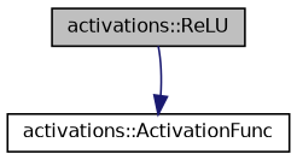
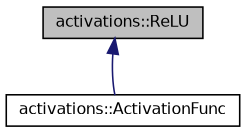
  digraph {
    node [color=black fontname=Helvetica fontsize=10 shape=record style=filled]
    n1 [fillcolor=grey75 fontcolor=black height=0.2 label="activations::ReLU" width=0.4]
    n2 [fillcolor=white height=0.2 label="activations::ActivationFunc" width=0.4]
-   n2 -> n1 [color=midnightblue dir=back fontname=Helvetica fontsize=10 labelfontname=Helvetica labelfontsize=10 style=solid]
+   n1 -> n2 [color=midnightblue dir=back fontname=Helvetica fontsize=10 labelfontname=Helvetica labelfontsize=10 style=solid]
  }
